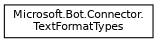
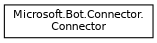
  digraph {
    rankdir=LR
-   n1 [color=black fillcolor=white fontname=Helvetica fontsize=10 height=0.2 label="Microsoft.Bot.Connector.\lTextFormatTypes" shape=record style=filled width=0.4]
+   n1 [color=black fillcolor=white fontname=Helvetica fontsize=10 height=0.2 label="Microsoft.Bot.Connector.\lConnector" shape=record style=filled width=0.4]
  }
